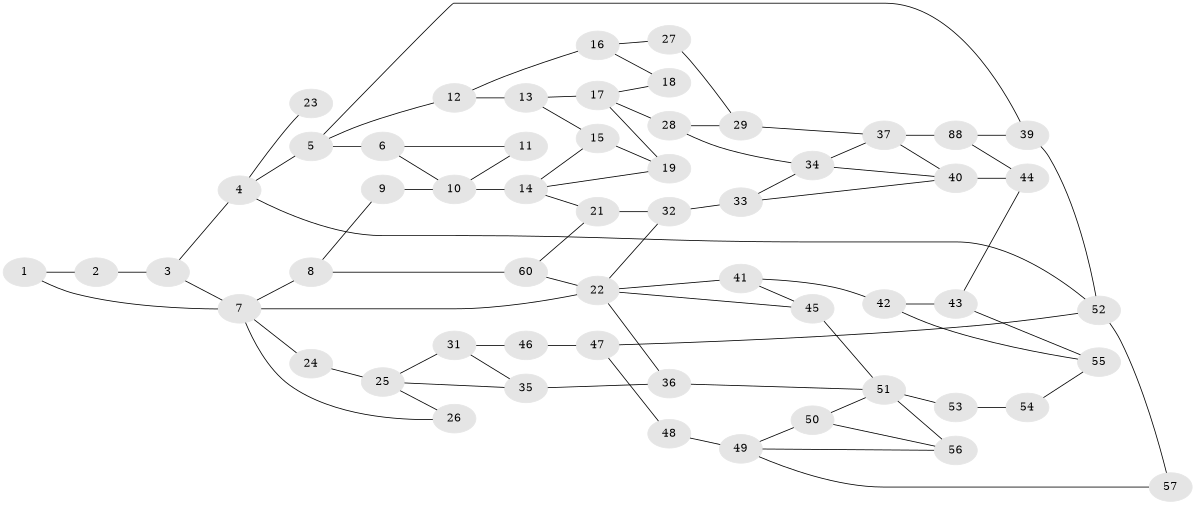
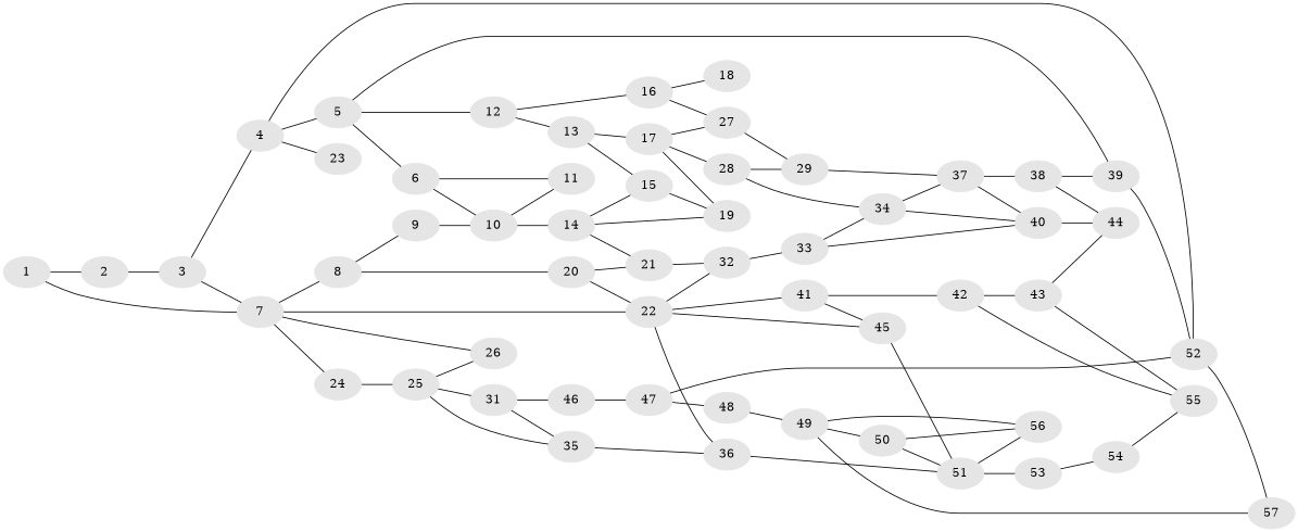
  graph {
    rankdir=LR
    node [color=gray90 style=filled]
    edge [weight=1.0]
    1
    2
    7
    3
    8
    22
    24
    26
    4
    5
    23
    52
    6
    12
    39
    57
    10
    11
    13
    16
    14
    9
-   20 [label=60]
+   20
    32
    36
    41
    45
    25
    21
    15
    19
    17
    18
    27
    28
    29
    34
    33
    51
    42
    31
    35
    46
    37
    40
-   38 [label=88]
+   38
    47
    44
    56
    53
    43
    55
    48
    49
    50
    54
    1 -- 2 [weight=2.0]
    1 -- 7
    2 -- 3 [weight=4.0]
    7 -- 8
    7 -- 22
    7 -- 24
    7 -- 26
    3 -- 7
    3 -- 4
    8 -- 9
    8 -- 20
    22 -- 32
    22 -- 36
    22 -- 41
    22 -- 45
    24 -- 25
    4 -- 5
    4 -- 23
    4 -- 52
    5 -- 6
    5 -- 12
    5 -- 39
    52 -- 57
    6 -- 10
    6 -- 11
    12 -- 13
    12 -- 16
    39 -- 52
    10 -- 11
    10 -- 14 [weight=2.0]
    13 -- 15
    13 -- 17
    16 -- 18
    16 -- 27 [weight=2.0]
    14 -- 21
    14 -- 15
    14 -- 19
    9 -- 10 [weight=2.0]
    20 -- 22
    20 -- 21
    32 -- 33
    36 -- 51
    41 -- 45
    41 -- 42
    45 -- 51
    25 -- 26 [weight=2.0]
    25 -- 31
    25 -- 35
    21 -- 32
    15 -- 19
    17 -- 19
-   17 -- 18 [weight=2.0]
+   17 -- 27 [weight=2.0]
    17 -- 28 [weight=2.0]
    27 -- 29
    28 -- 29
    28 -- 34 [weight=2.0]
    29 -- 37
    34 -- 37
    34 -- 40 [weight=2.0]
    33 -- 34
    33 -- 40
    51 -- 56
    51 -- 53 [weight=2.0]
    42 -- 43
    42 -- 55
    31 -- 35
    31 -- 46 [weight=2.0]
    35 -- 36
    46 -- 47 [weight=2.0]
    37 -- 40
    37 -- 38
    40 -- 44 [weight=2.0]
    38 -- 39
    38 -- 44
    47 -- 52 [weight=2.0]
    47 -- 48 [weight=2.0]
    53 -- 54 [weight=2.0]
    43 -- 44 [weight=2.0]
    43 -- 55 [weight=3.0]
    48 -- 49 [weight=2.0]
    49 -- 57 [weight=2.0]
    49 -- 56
    49 -- 50
    50 -- 51
    50 -- 56
    54 -- 55 [weight=2.0]
  }
